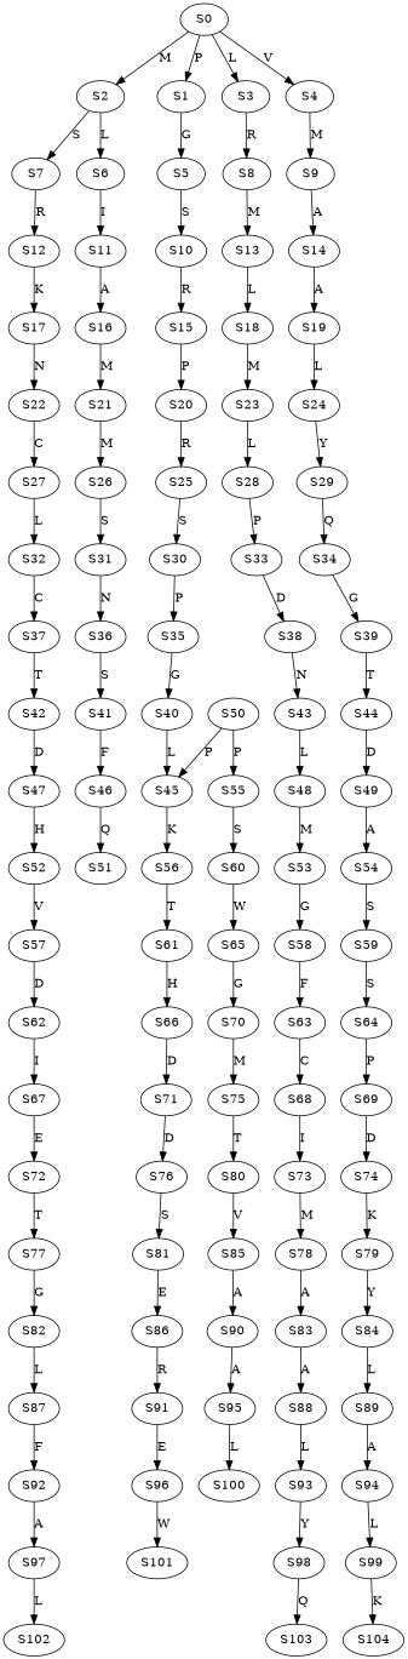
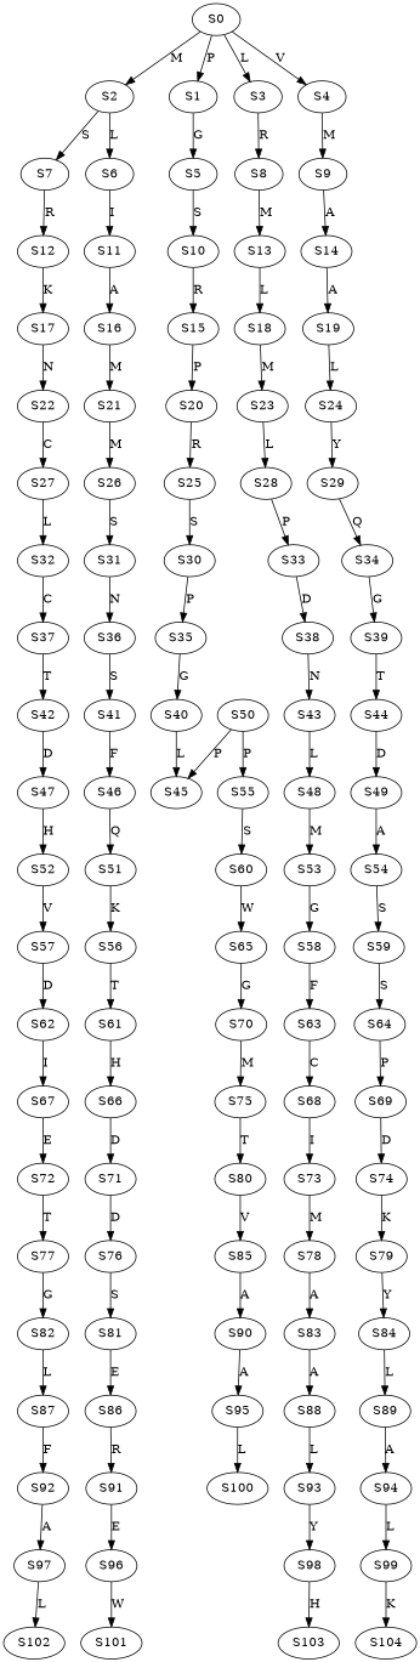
  strict digraph {
    S0
    S1
    S2
    S3
    S4
    S5
    S6
    S7
    S8
    S9
    S10
    S11
    S12
    S13
    S14
    S15
    S16
    S17
    S18
    S19
    S20
    S21
    S22
    S23
    S24
    S25
    S26
    S27
    S28
    S29
    S30
    S31
    S32
    S33
    S34
    S35
    S36
    S37
    S38
    S39
    S40
    S41
    S42
    S43
    S44
    S45
    S46
    S47
    S48
    S49
    S51
    S52
    S53
    S54
    S50
    S55
    S56
    S57
    S58
    S59
    S60
    S61
    S62
    S63
    S64
    S65
    S66
    S67
    S68
    S69
    S70
    S71
    S72
    S73
    S74
    S75
    S76
    S77
    S78
    S79
    S80
    S81
    S82
    S83
    S84
    S85
    S86
    S87
    S88
    S89
    S90
    S91
    S92
    S93
    S94
    S95
    S96
    S97
    S98
    S99
    S100
    S101
    S102
    S103
    S104
    S0 -> S1 [label=P]
    S0 -> S2 [label=M]
    S0 -> S3 [label=L]
    S0 -> S4 [label=V]
    S1 -> S5 [label=G]
    S2 -> S6 [label=L]
    S2 -> S7 [label=S]
    S3 -> S8 [label=R]
    S4 -> S9 [label=M]
    S5 -> S10 [label=S]
    S6 -> S11 [label=I]
    S7 -> S12 [label=R]
    S8 -> S13 [label=M]
    S9 -> S14 [label=A]
    S10 -> S15 [label=R]
    S11 -> S16 [label=A]
    S12 -> S17 [label=K]
    S13 -> S18 [label=L]
    S14 -> S19 [label=A]
    S15 -> S20 [label=P]
    S16 -> S21 [label=M]
    S17 -> S22 [label=N]
    S18 -> S23 [label=M]
    S19 -> S24 [label=L]
    S20 -> S25 [label=R]
    S21 -> S26 [label=M]
    S22 -> S27 [label=C]
    S23 -> S28 [label=L]
    S24 -> S29 [label=Y]
    S25 -> S30 [label=S]
    S26 -> S31 [label=S]
    S27 -> S32 [label=L]
    S28 -> S33 [label=P]
    S29 -> S34 [label=Q]
    S30 -> S35 [label=P]
    S31 -> S36 [label=N]
    S32 -> S37 [label=C]
    S33 -> S38 [label=D]
    S34 -> S39 [label=G]
    S35 -> S40 [label=G]
    S36 -> S41 [label=S]
    S37 -> S42 [label=T]
    S38 -> S43 [label=N]
    S39 -> S44 [label=T]
    S40 -> S45 [label=L]
    S41 -> S46 [label=F]
    S42 -> S47 [label=D]
    S43 -> S48 [label=L]
    S44 -> S49 [label=D]
    S46 -> S51 [label=Q]
    S47 -> S52 [label=H]
    S48 -> S53 [label=M]
    S49 -> S54 [label=A]
-   S45 -> S56 [label=K]
+   S51 -> S56 [label=K]
    S52 -> S57 [label=V]
    S53 -> S58 [label=G]
    S54 -> S59 [label=S]
    S50 -> S45 [label=P]
    S50 -> S55 [label=P]
    S55 -> S60 [label=S]
    S56 -> S61 [label=T]
    S57 -> S62 [label=D]
    S58 -> S63 [label=F]
    S59 -> S64 [label=S]
    S60 -> S65 [label=W]
    S61 -> S66 [label=H]
    S62 -> S67 [label=I]
    S63 -> S68 [label=C]
    S64 -> S69 [label=P]
    S65 -> S70 [label=G]
    S66 -> S71 [label=D]
    S67 -> S72 [label=E]
    S68 -> S73 [label=I]
    S69 -> S74 [label=D]
    S70 -> S75 [label=M]
    S71 -> S76 [label=D]
    S72 -> S77 [label=T]
    S73 -> S78 [label=M]
    S74 -> S79 [label=K]
    S75 -> S80 [label=T]
    S76 -> S81 [label=S]
    S77 -> S82 [label=G]
    S78 -> S83 [label=A]
    S79 -> S84 [label=Y]
    S80 -> S85 [label=V]
    S81 -> S86 [label=E]
    S82 -> S87 [label=L]
    S83 -> S88 [label=A]
    S84 -> S89 [label=L]
    S85 -> S90 [label=A]
    S86 -> S91 [label=R]
    S87 -> S92 [label=F]
    S88 -> S93 [label=L]
    S89 -> S94 [label=A]
    S90 -> S95 [label=A]
    S91 -> S96 [label=E]
    S92 -> S97 [label=A]
    S93 -> S98 [label=Y]
    S94 -> S99 [label=L]
    S95 -> S100 [label=L]
    S96 -> S101 [label=W]
    S97 -> S102 [label=L]
-   S98 -> S103 [label=Q]
+   S98 -> S103 [label=H]
    S99 -> S104 [label=K]
  }
